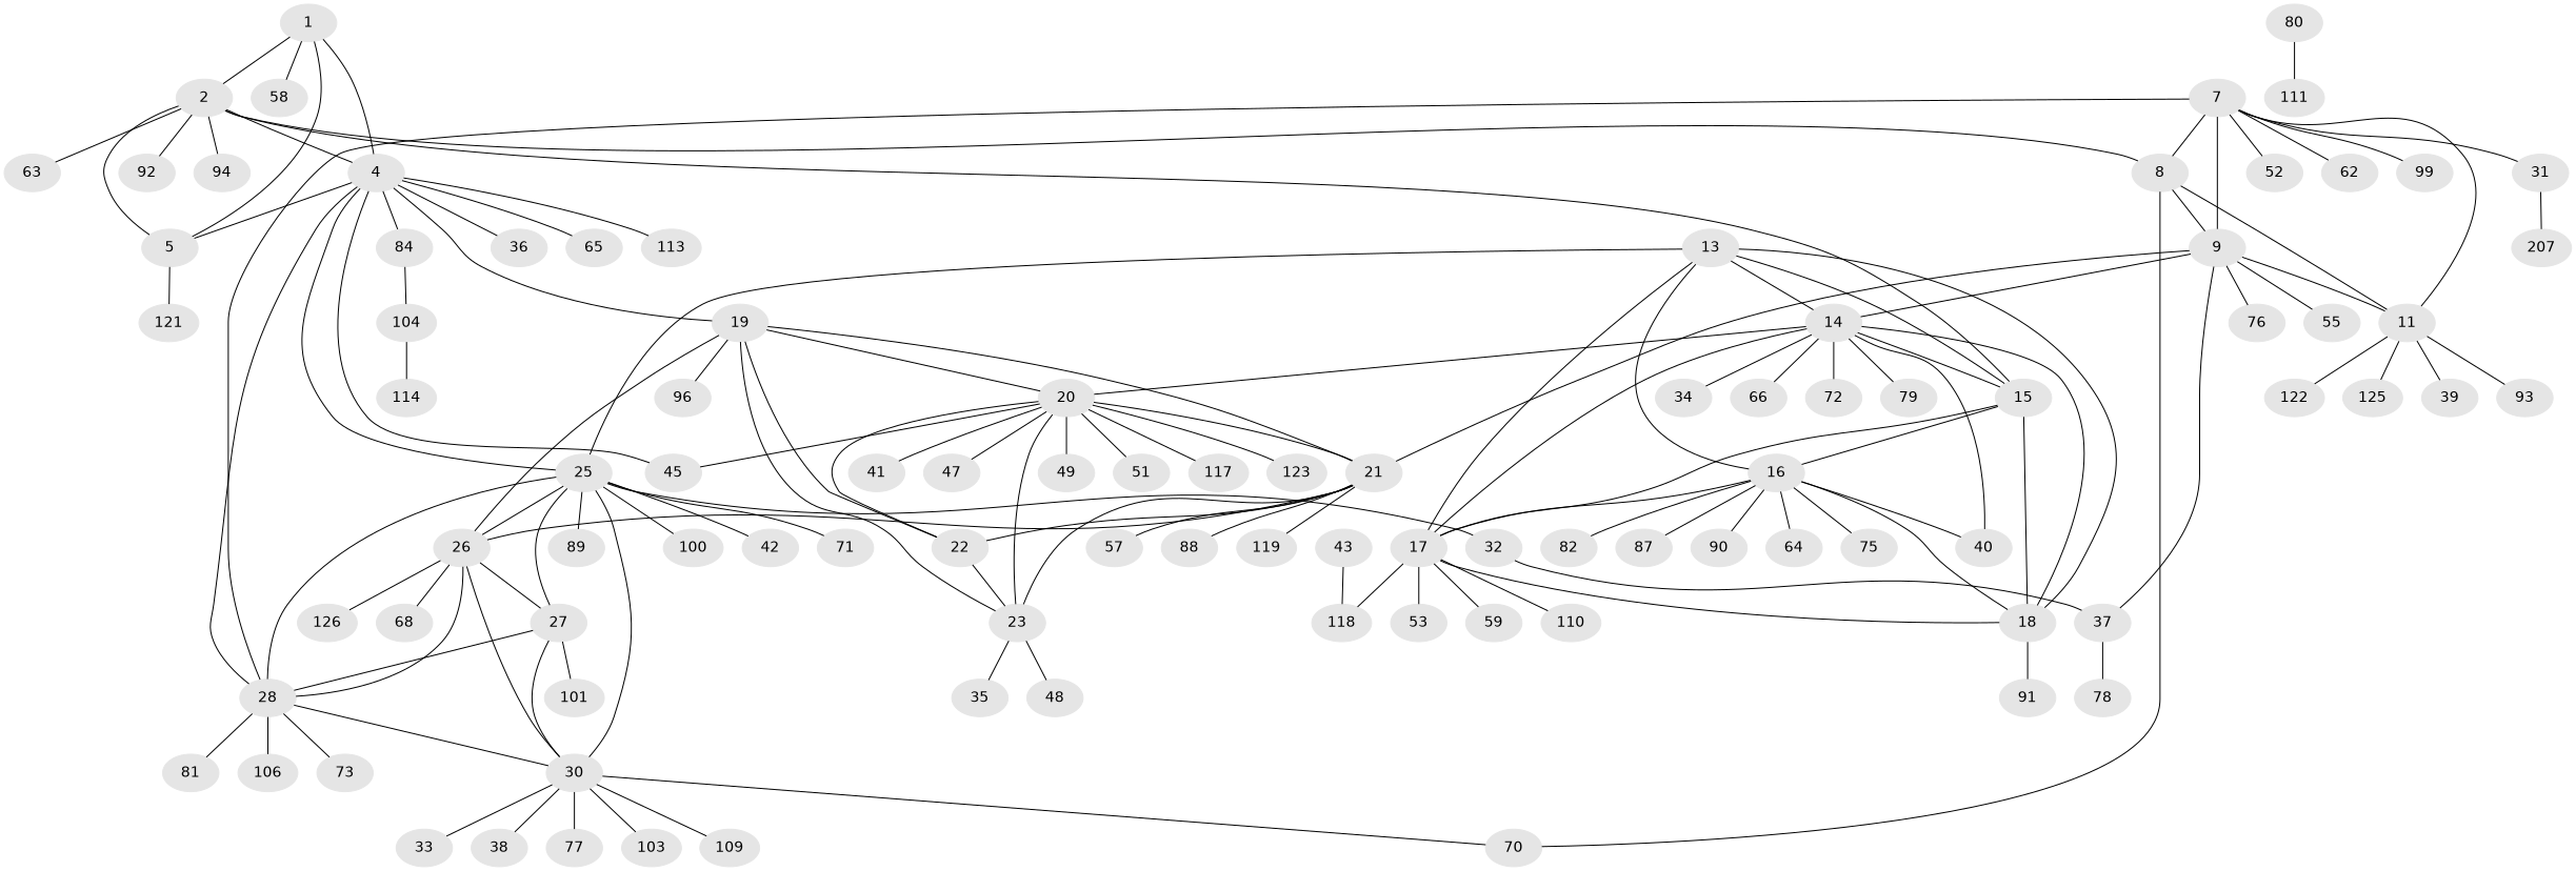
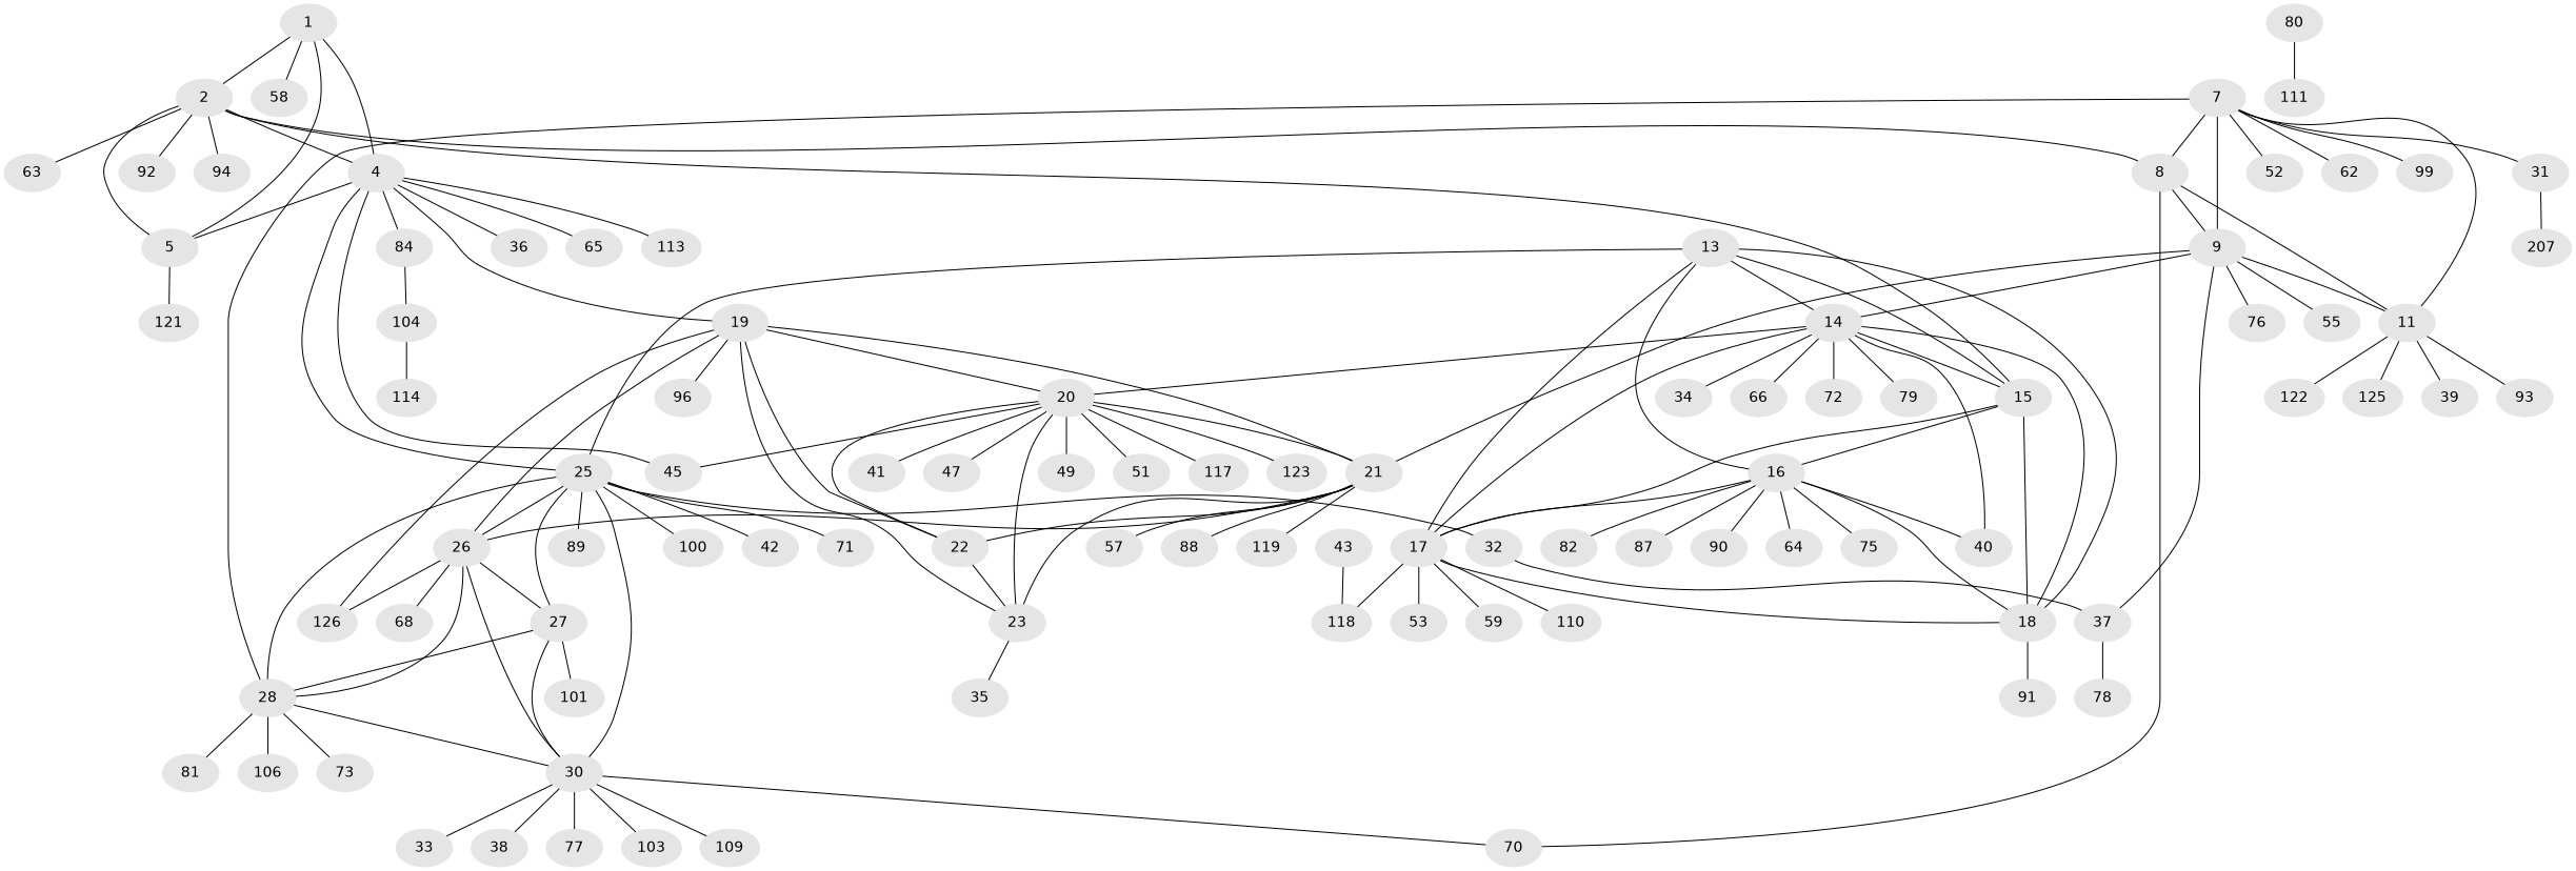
  graph {
    fontname="DejaVu Sans"
    node [color=gray90 fontname="DejaVu Sans" style=filled]
    edge [fontname="DejaVu Sans"]
    1 [super="+74"]
    2 [super="+3"]
    4 [super="+6"]
    5 [super="+67"]
    58
    8 [super="+50"]
    15
    63
    92
    94
    19 [super="+98"]
    25 [super="+29"]
    28 [super="+56"]
    36 [super="+108"]
    45
    65
    84
    113
    121
    9 [super="+12"]
    11 [super="+61"]
    70
    16 [super="+95"]
    17 [super="+102"]
    18 [super="+54"]
    21 [super="+24"]
    20 [super="+116"]
    22 [super="+97"]
    23
    26 [super="+85"]
    96
    126
    27 [super="+115"]
    30 [super="+60"]
    32
    42
    71
    89
    100
    73
    81
    106
    104
    7 [super="+10"]
    52
    62
    99
    31
    14 [super="+120"]
    37 [super="+44"]
    55
    76
    39 [super="+46"]
    93
    122
    125
    n57 [label=207]
    34
    66
    72
    79
    40
    57 [super="+69"]
    88
    119
    78
    80
    111
    13 [super="+83"]
    64
    75
    82
    87
    90
    53
    59
    110
    118
    91 [super="+112"]
    41
    47
    49
    51
    117
    123
    43 [super="+105"]
    35
-   48 [super="+86"]
    68
    101
    33
    38
    77
    103
    109
    114
    1 -- 2 [weight=2]
    1 -- 4 [weight=2]
    1 -- 5
    1 -- 58
    2 -- 4 [weight=4]
    2 -- 5 [weight=2]
    2 -- 8
    2 -- 15
    2 -- 63
    2 -- 92
    2 -- 94
    4 -- 5 [weight=2]
    4 -- 19
    4 -- 25
-   4 -- 28
    4 -- 36
    4 -- 45
    4 -- 65
    4 -- 84
    4 -- 113
    5 -- 121
    8 -- 9 [weight=2]
    8 -- 11
    8 -- 70
    15 -- 16
    15 -- 17
    15 -- 18
    19 -- 21 [weight=2]
    19 -- 20
    19 -- 22
    19 -- 23
    19 -- 26
    19 -- 96
+   19 -- 126
    25 -- 28 [weight=2]
    25 -- 26 [weight=2]
    25 -- 27 [weight=2]
    25 -- 30 [weight=2]
    25 -- 32
    25 -- 42
    25 -- 71
    25 -- 89
    25 -- 100
    28 -- 30
    28 -- 73
    28 -- 81
    28 -- 106
    84 -- 104
    9 -- 11 [weight=2]
    9 -- 21
    9 -- 14
    9 -- 37
    9 -- 55
    9 -- 76
    11 -- 39
    11 -- 93
    11 -- 122
    11 -- 125
    16 -- 17
    16 -- 18
    16 -- 40
    16 -- 64
    16 -- 75
    16 -- 82
    16 -- 87
    16 -- 90
    17 -- 18
    17 -- 53
    17 -- 59
    17 -- 110
    17 -- 118
    18 -- 91
    21 -- 22 [weight=2]
    21 -- 23 [weight=2]
    21 -- 26
    21 -- 57
    21 -- 88
    21 -- 119
    20 -- 45
    20 -- 21 [weight=2]
    20 -- 22
    20 -- 23
    20 -- 41
    20 -- 47
    20 -- 49
    20 -- 51
    20 -- 117
    20 -- 123
    22 -- 23
    23 -- 35
-   23 -- 48
    26 -- 28
    26 -- 126
    26 -- 27
    26 -- 30
    26 -- 68
    27 -- 28
    27 -- 30
    27 -- 101
    30 -- 70
    30 -- 33
    30 -- 38
    30 -- 77
    30 -- 103
    30 -- 109
    32 -- 37
    104 -- 114
    7 -- 8 [weight=2]
    7 -- 28
    7 -- 9 [weight=4]
    7 -- 11 [weight=2]
    7 -- 52
    7 -- 62
    7 -- 99
    7 -- 31
    31 -- n57
    14 -- 15
    14 -- 17
    14 -- 18
    14 -- 20
    14 -- 34
    14 -- 66
    14 -- 72
    14 -- 79
    14 -- 40
    37 -- 78
    80 -- 111
    13 -- 15
    13 -- 25
    13 -- 16
    13 -- 17
    13 -- 18
    13 -- 14
    43 -- 118
  }
